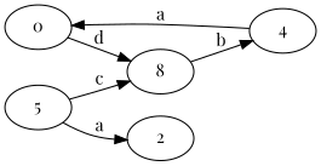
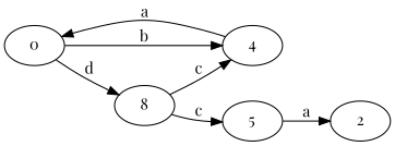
  strict digraph {
    fontname="Playfair Display"
    rankdir=LR
    node [fontname="Playfair Display"]
    edge [fontname="Playfair Display"]
    0
    4
    8
    5
    2
+   0 -> 4 [label=b]
    0 -> 8 [label=d]
    4 -> 0 [label=a]
-   8 -> 4 [label=b]
-   5 -> 8 [label=c]
+   8 -> 4 [label=c]
+   8 -> 5 [label=c]
    5 -> 2 [label=a]
  }
